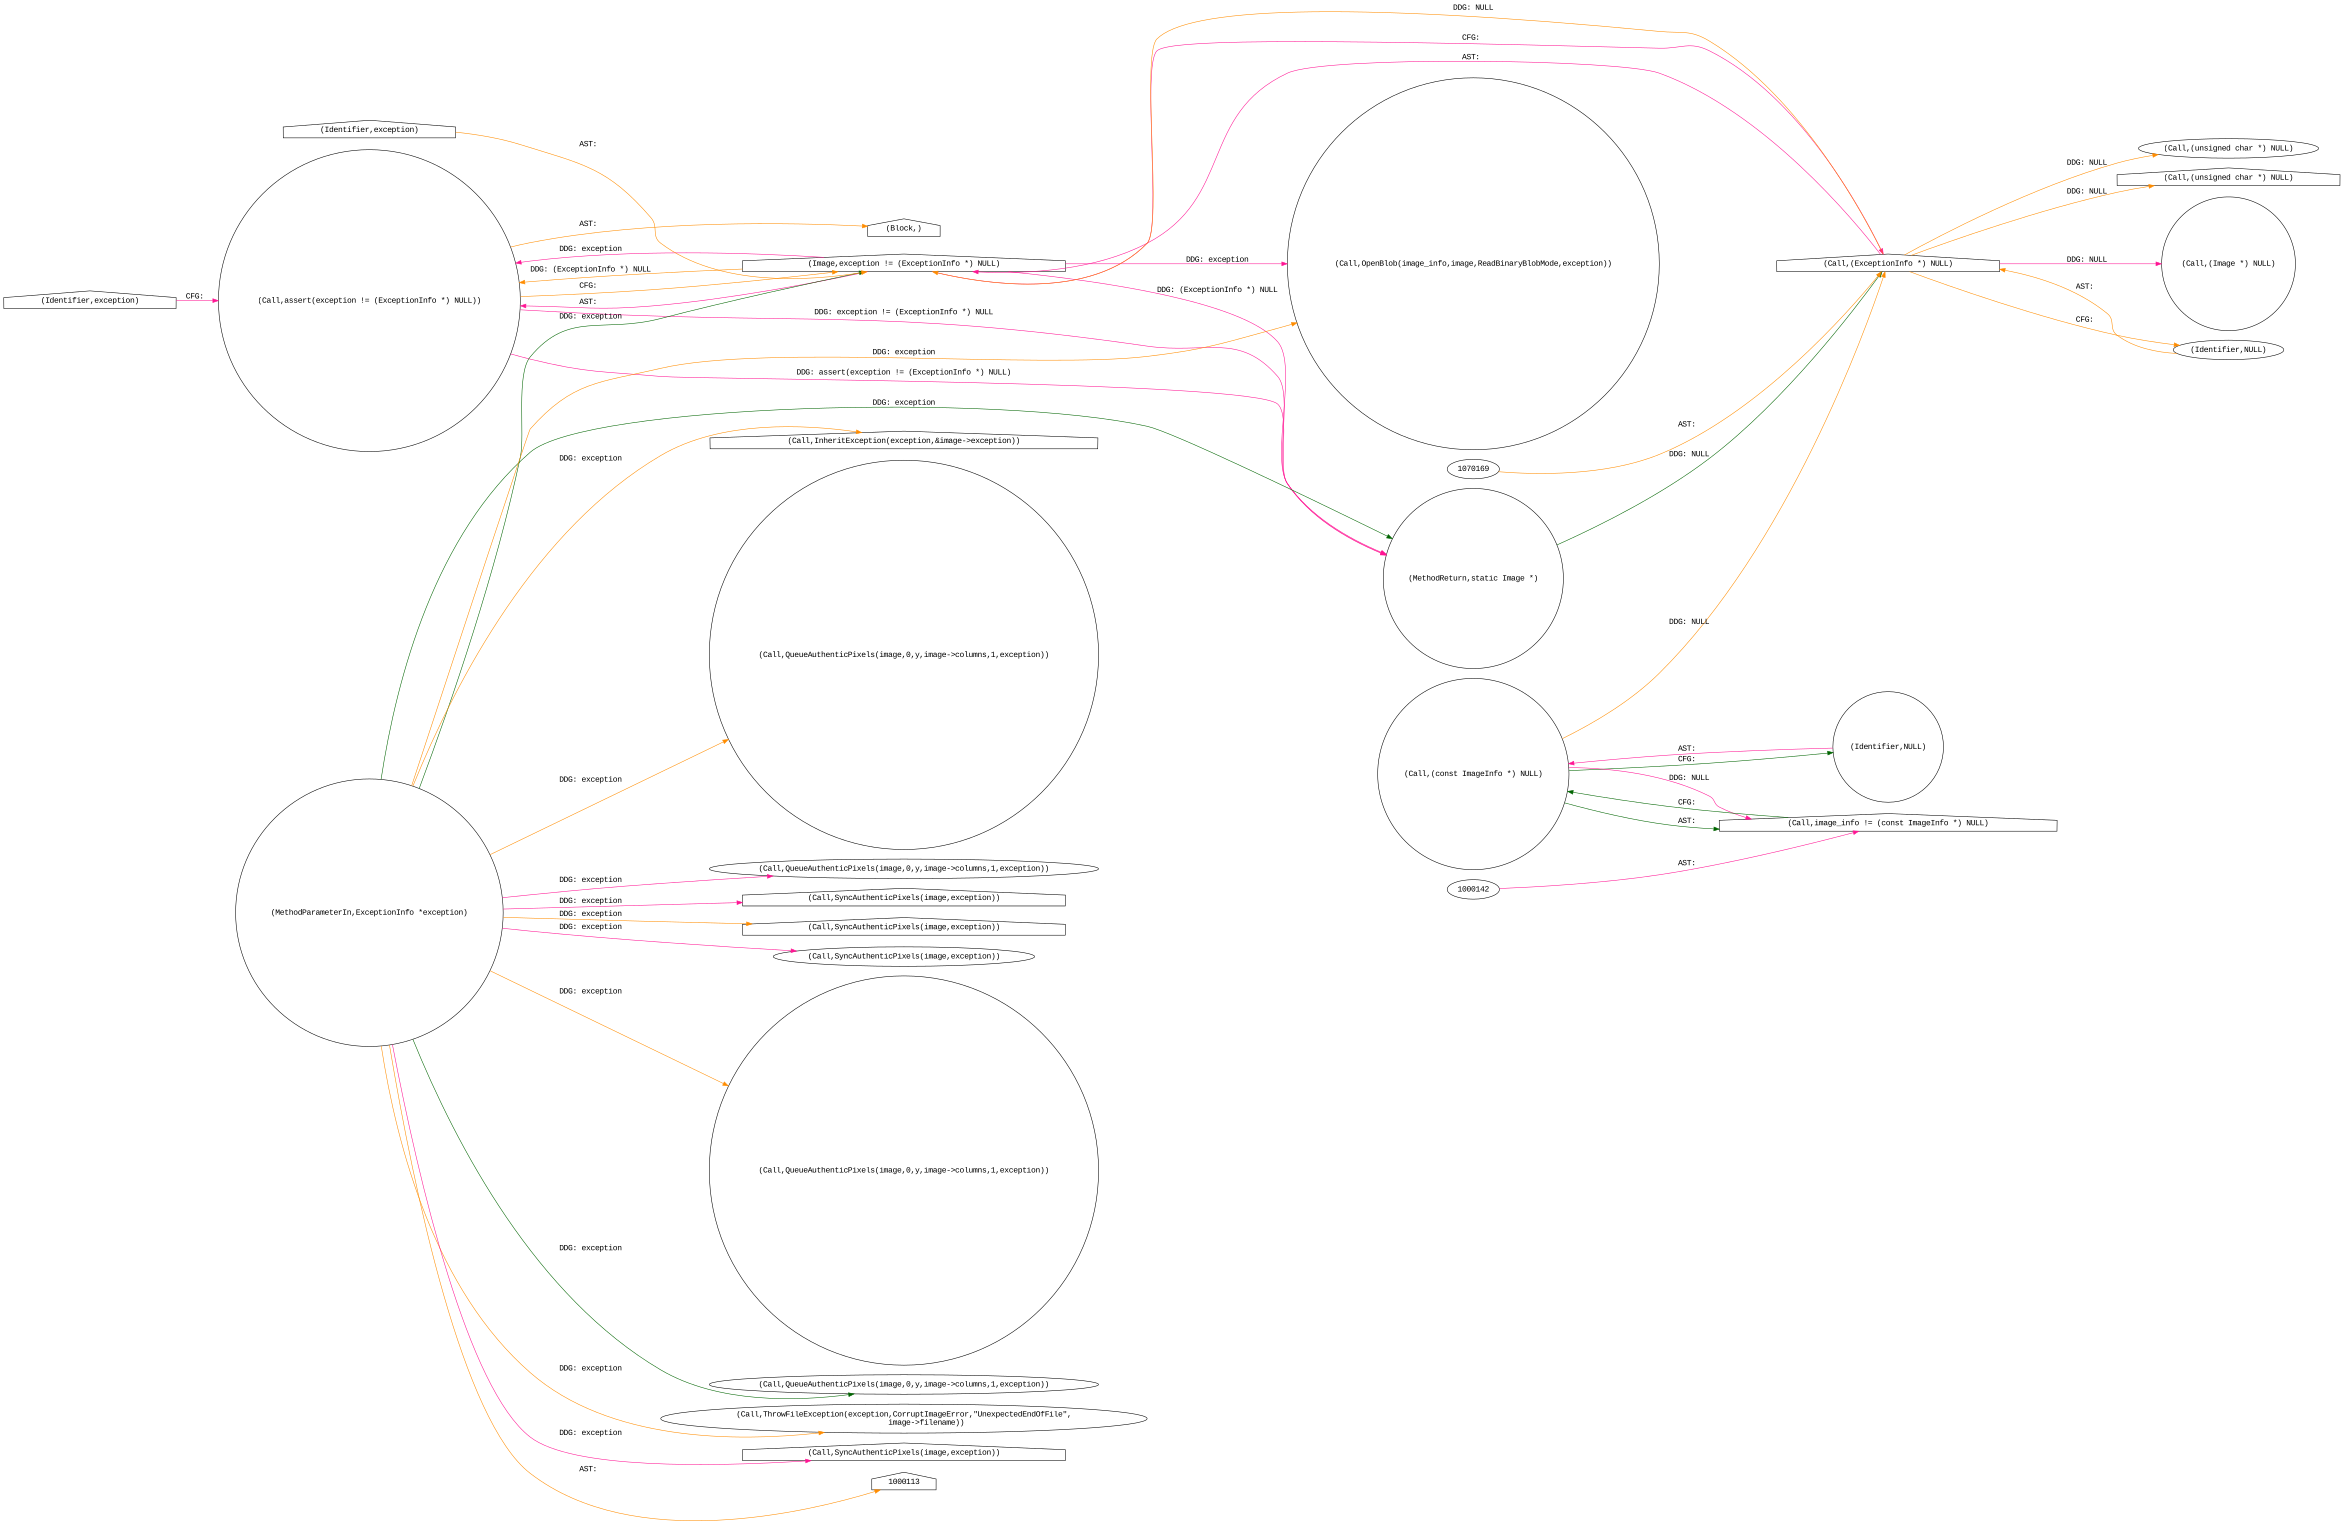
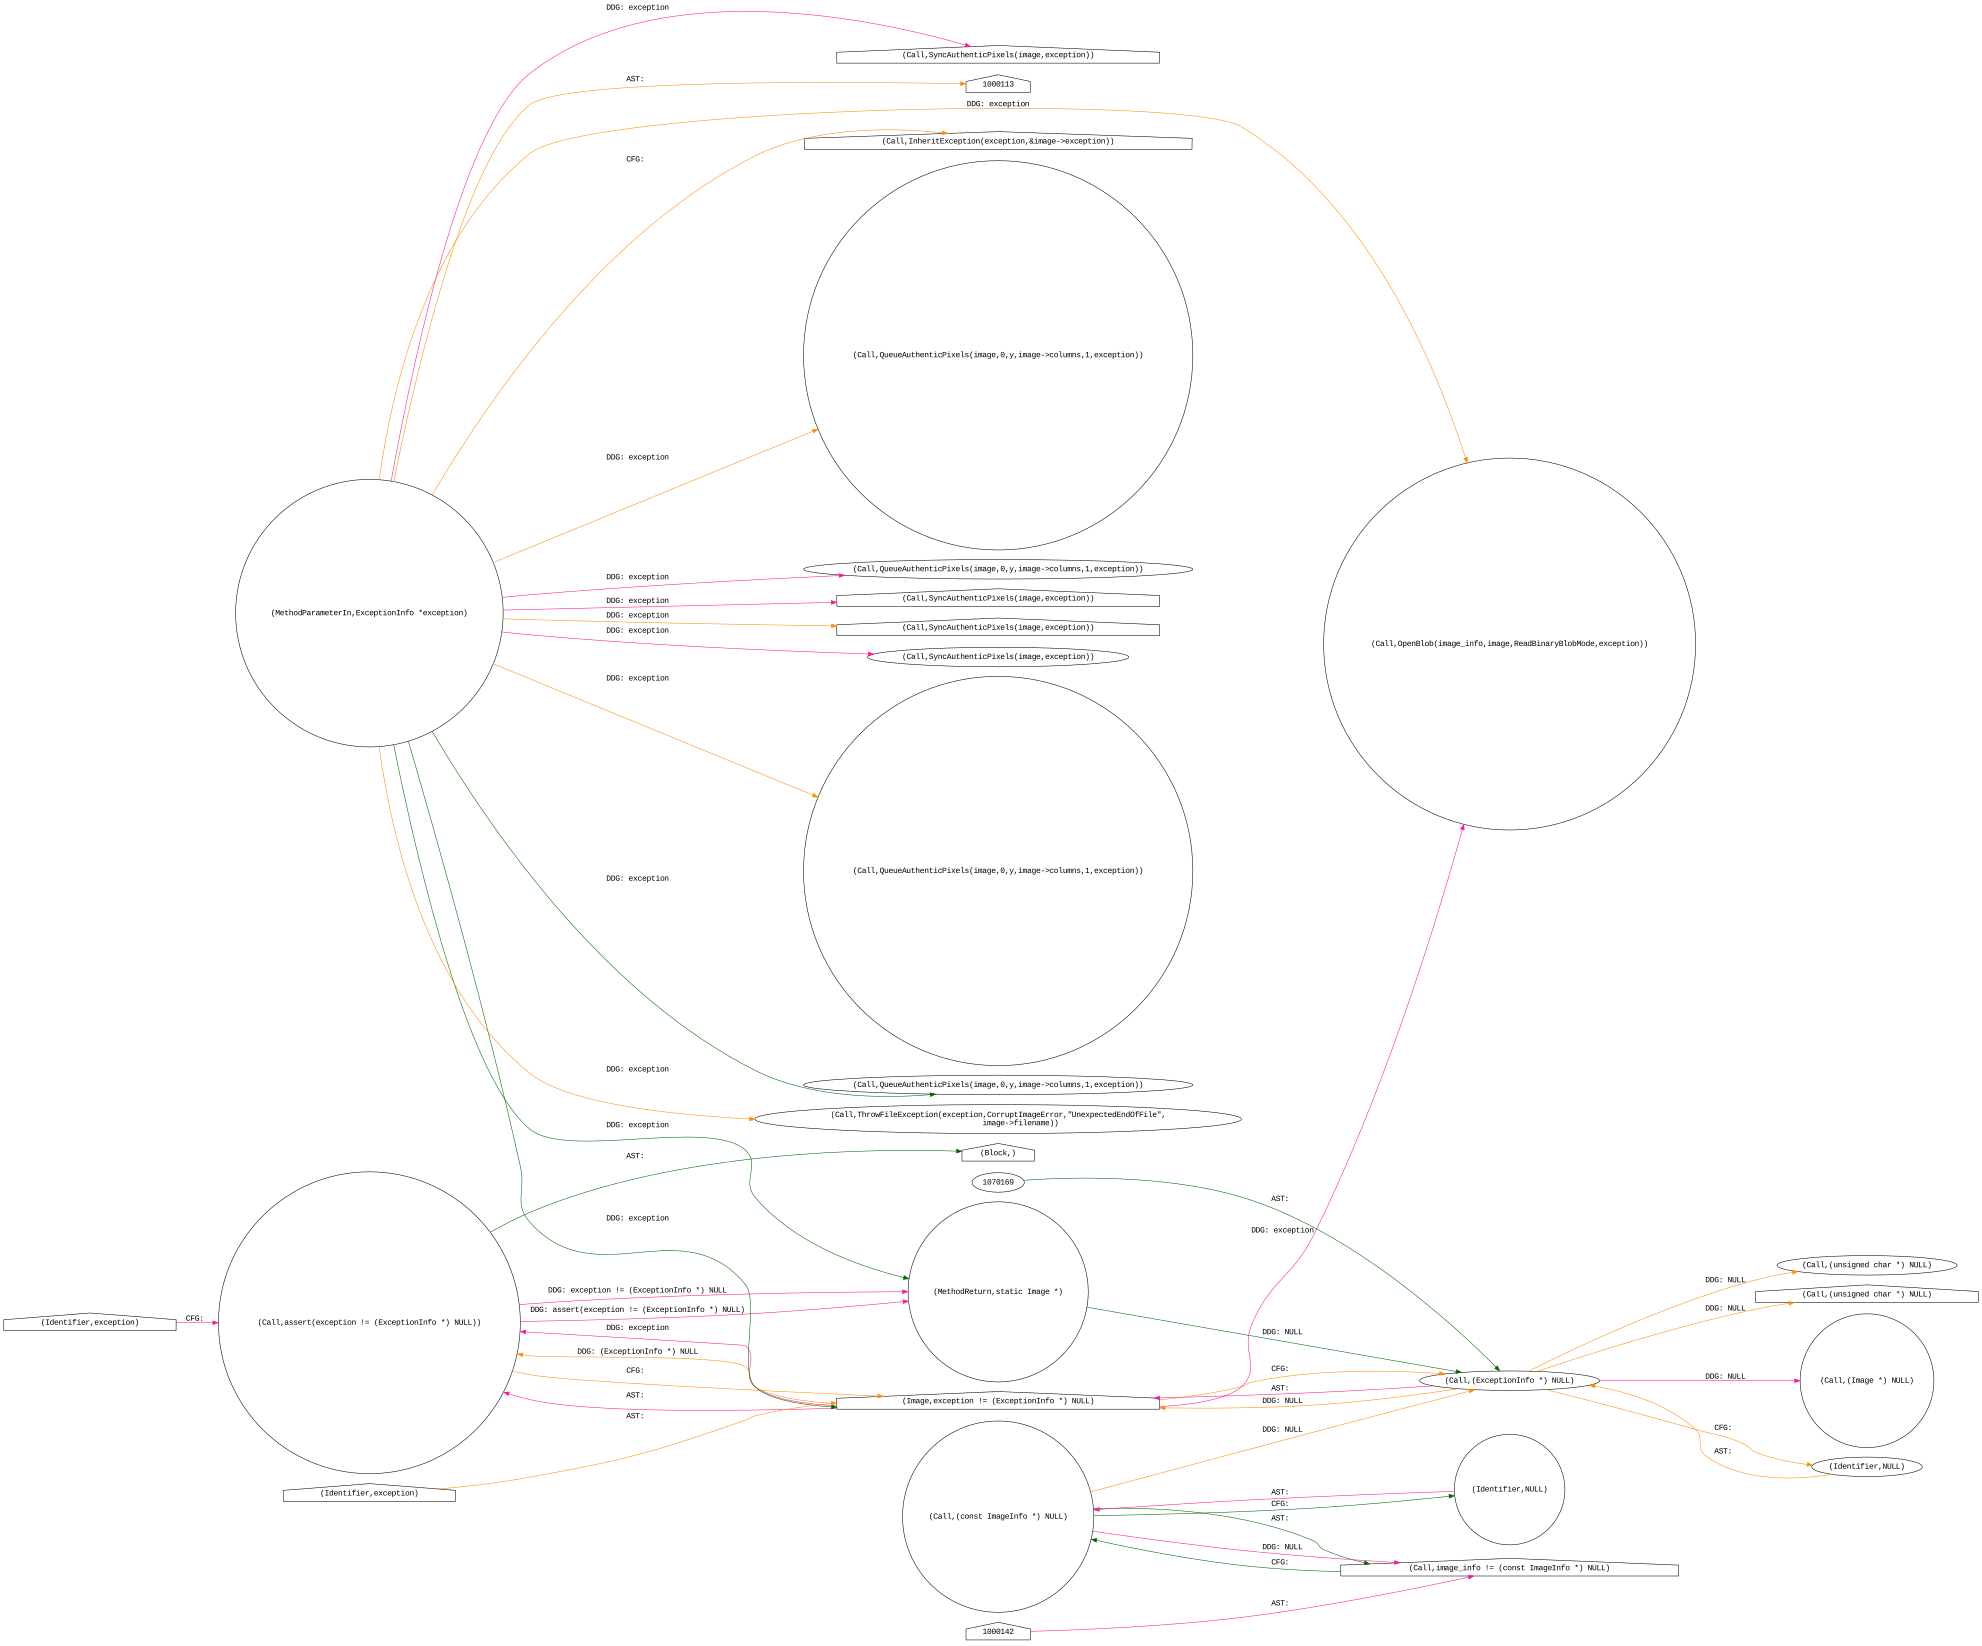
  digraph {
    fontname="Liberation Mono"
    rankdir=LR
    node [fontname="Liberation Mono" shape=house]
    edge [color=darkorange fontname="Liberation Mono"]
    n1 [label="(Call,assert(exception != (ExceptionInfo *) NULL))" shape=circle]
    n2 [label="(Image,exception != (ExceptionInfo *) NULL)"]
    n3 [label="(Block,)"]
    n4 [label="(MethodReturn,static Image *)" shape=circle]
-   n5 [label="(Call,(ExceptionInfo *) NULL)"]
+   n5 [label="(Call,(ExceptionInfo *) NULL)" shape=ellipse]
    n6 [label="(Call,OpenBlob(image_info,image,ReadBinaryBlobMode,exception))" shape=circle]
    n7 [label="(Call,(unsigned char *) NULL)" shape=ellipse]
    n8 [label="(Call,(unsigned char *) NULL)"]
    n9 [label="(Call,(Image *) NULL)" shape=circle]
    n10 [label="(Identifier,NULL)" shape=ellipse]
    n11 [label="(MethodParameterIn,ExceptionInfo *exception)" shape=circle]
    n12 [label="(Call,InheritException(exception,&image->exception))"]
    n13 [label="(Call,QueueAuthenticPixels(image,0,y,image->columns,1,exception))" shape=circle]
    n14 [label="(Call,QueueAuthenticPixels(image,0,y,image->columns,1,exception))" shape=ellipse]
    n15 [label="(Call,SyncAuthenticPixels(image,exception))"]
    n16 [label="(Call,SyncAuthenticPixels(image,exception))"]
    n17 [label="(Call,SyncAuthenticPixels(image,exception))" shape=ellipse]
    n18 [label="(Call,QueueAuthenticPixels(image,0,y,image->columns,1,exception))" shape=circle]
    n19 [label="(Call,QueueAuthenticPixels(image,0,y,image->columns,1,exception))" shape=ellipse]
    n20 [label="(Call,ThrowFileException(exception,CorruptImageError,\"UnexpectedEndOfFile\",\n          image->filename))" shape=ellipse]
    n21 [label="(Call,SyncAuthenticPixels(image,exception))"]
    1000113
    n23 [label="(Call,(const ImageInfo *) NULL)" shape=circle]
    n24 [label="(Identifier,NULL)" shape=circle]
    n25 [label="(Call,image_info != (const ImageInfo *) NULL)"]
    n26 [label="(Identifier,exception)"]
    n27 [label="(Identifier,exception)"]
    n28 [label=1070169 shape=ellipse]
-   1000142 [shape=ellipse]
+   1000142
    n1 -> n2 [label="CFG: "]
-   n1 -> n3 [label="AST: "]
+   n1 -> n3 [color=darkgreen label="AST: "]
    n1 -> n4 [color=deeppink label="DDG: exception != (ExceptionInfo *) NULL"]
    n1 -> n4 [color=deeppink label="DDG: assert(exception != (ExceptionInfo *) NULL)"]
    n2 -> n1 [color=deeppink label="AST: "]
    n2 -> n1 [color=deeppink label="DDG: exception"]
    n2 -> n1 [label="DDG: (ExceptionInfo *) NULL"]
-   n2 -> n4 [color=deeppink label="DDG: (ExceptionInfo *) NULL"]
-   n2 -> n5 [color=deeppink label="CFG: "]
+   n2 -> n5 [label="CFG: "]
    n2 -> n6 [color=deeppink label="DDG: exception"]
    n4 -> n5 [color=darkgreen label="DDG: NULL"]
    n5 -> n2 [color=deeppink label="AST: "]
    n5 -> n2 [label="DDG: NULL"]
    n5 -> n7 [label="DDG: NULL"]
    n5 -> n8 [label="DDG: NULL"]
    n5 -> n9 [color=deeppink label="DDG: NULL"]
    n5 -> n10 [label="CFG: "]
    n10 -> n5 [label="AST: "]
    n11 -> n2 [color=darkgreen label="DDG: exception"]
    n11 -> n4 [color=darkgreen label="DDG: exception"]
    n11 -> n6 [label="DDG: exception"]
-   n11 -> n12 [label="DDG: exception"]
+   n11 -> n12 [label="CFG: "]
    n11 -> n13 [label="DDG: exception"]
    n11 -> n14 [color=deeppink label="DDG: exception"]
    n11 -> n15 [color=deeppink label="DDG: exception"]
    n11 -> n16 [label="DDG: exception"]
    n11 -> n17 [color=deeppink label="DDG: exception"]
    n11 -> n18 [label="DDG: exception"]
    n11 -> n19 [color=darkgreen label="DDG: exception"]
    n11 -> n20 [label="DDG: exception"]
    n11 -> n21 [color=deeppink label="DDG: exception"]
    n11 -> 1000113 [label="AST: "]
    n23 -> n5 [label="DDG: NULL"]
    n23 -> n24 [color=darkgreen label="CFG: "]
    n23 -> n25 [color=darkgreen label="AST: "]
    n23 -> n25 [color=deeppink label="DDG: NULL"]
    n24 -> n23 [color=deeppink label="AST: "]
    n25 -> n23 [color=darkgreen label="CFG: "]
    n26 -> n1 [color=deeppink label="CFG: "]
    n27 -> n2 [label="AST: "]
-   n28 -> n5 [label="AST: "]
+   n28 -> n5 [color=darkgreen label="AST: "]
    1000142 -> n25 [color=deeppink label="AST: "]
  }
